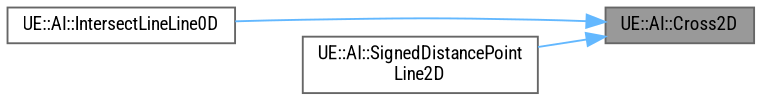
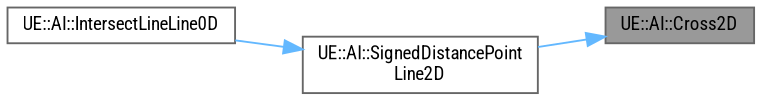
  digraph {
    fontname="Roboto Condensed"
    rankdir=RL
    node [color=grey40 fillcolor=white fontname="Roboto Condensed" fontsize=10 shape=box style=filled]
    edge [color=steelblue1 dir=back fontname="Roboto Condensed" fontsize=10 labelfontname=Helvetica labelfontsize=10 style=solid]
    n1 [color=gray40 fillcolor=grey60 fontcolor=black height=0.2 label="UE::AI::Cross2D" width=0.4]
    n2 [height=0.2 label="UE::AI::IntersectLineLine0D" width=0.4]
    n3 [height=0.2 label="UE::AI::SignedDistancePoint\lLine2D" width=0.4]
-   n1 -> n2
+   n3 -> n2
    n1 -> n3
  }
